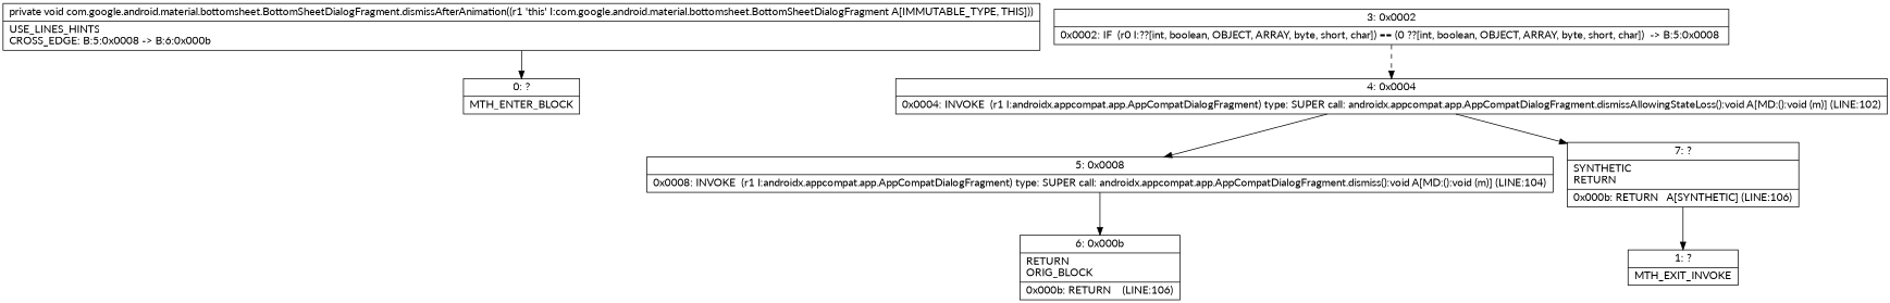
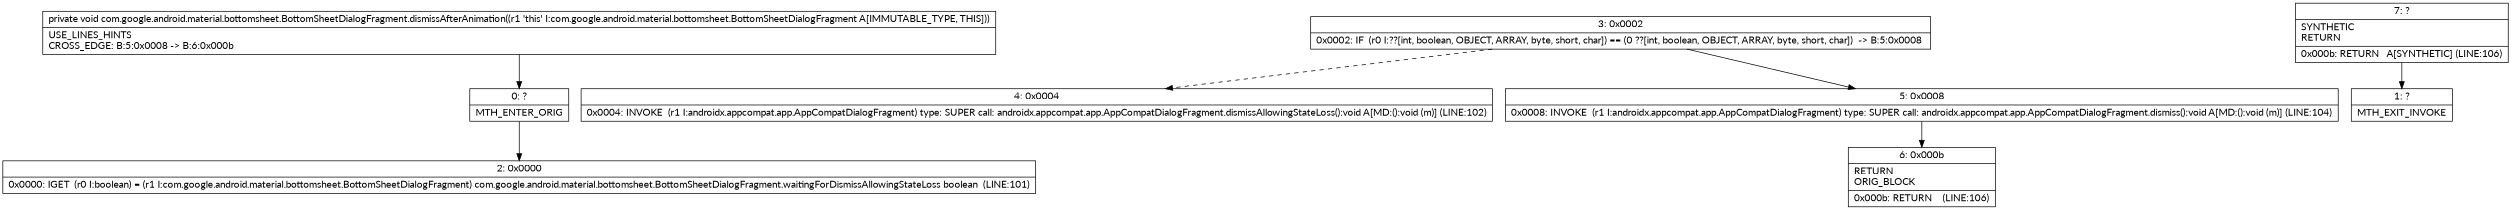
  digraph {
    fontname=Lato
    node [fontname=Lato shape=record]
    edge [fontname=Lato]
-   n1 [label="{0\:\ ?|MTH_ENTER_BLOCK\l}"]
+   n1 [label="{0\:\ ?|MTH_ENTER_ORIG\l}"]
+   n2 [label="{2\:\ 0x0000|0x0000: IGET  (r0 I:boolean) = (r1 I:com.google.android.material.bottomsheet.BottomSheetDialogFragment) com.google.android.material.bottomsheet.BottomSheetDialogFragment.waitingForDismissAllowingStateLoss boolean  (LINE:101)\l}"]
    n3 [label="{3\:\ 0x0002|0x0002: IF  (r0 I:??[int, boolean, OBJECT, ARRAY, byte, short, char]) == (0 ??[int, boolean, OBJECT, ARRAY, byte, short, char])  \-\> B:5:0x0008 \l}"]
    n4 [label="{4\:\ 0x0004|0x0004: INVOKE  (r1 I:androidx.appcompat.app.AppCompatDialogFragment) type: SUPER call: androidx.appcompat.app.AppCompatDialogFragment.dismissAllowingStateLoss():void A[MD:():void (m)] (LINE:102)\l}"]
    n5 [label="{5\:\ 0x0008|0x0008: INVOKE  (r1 I:androidx.appcompat.app.AppCompatDialogFragment) type: SUPER call: androidx.appcompat.app.AppCompatDialogFragment.dismiss():void A[MD:():void (m)] (LINE:104)\l}"]
    n6 [label="{7\:\ ?|SYNTHETIC\lRETURN\l|0x000b: RETURN   A[SYNTHETIC] (LINE:106)\l}"]
    n7 [label="{6\:\ 0x000b|RETURN\lORIG_BLOCK\l|0x000b: RETURN    (LINE:106)\l}"]
    n8 [label="{1\:\ ?|MTH_EXIT_INVOKE\l}"]
    n9 [label="{private void com.google.android.material.bottomsheet.BottomSheetDialogFragment.dismissAfterAnimation((r1 'this' I:com.google.android.material.bottomsheet.BottomSheetDialogFragment A[IMMUTABLE_TYPE, THIS]))  | USE_LINES_HINTS\lCROSS_EDGE: B:5:0x0008 \-\> B:6:0x000b\l}"]
+   n1 -> n2
    n3 -> n4 [style=dashed]
-   n4 -> n5
-   n4 -> n6
+   n3 -> n5
    n5 -> n7
    n6 -> n8
    n9 -> n1
  }
